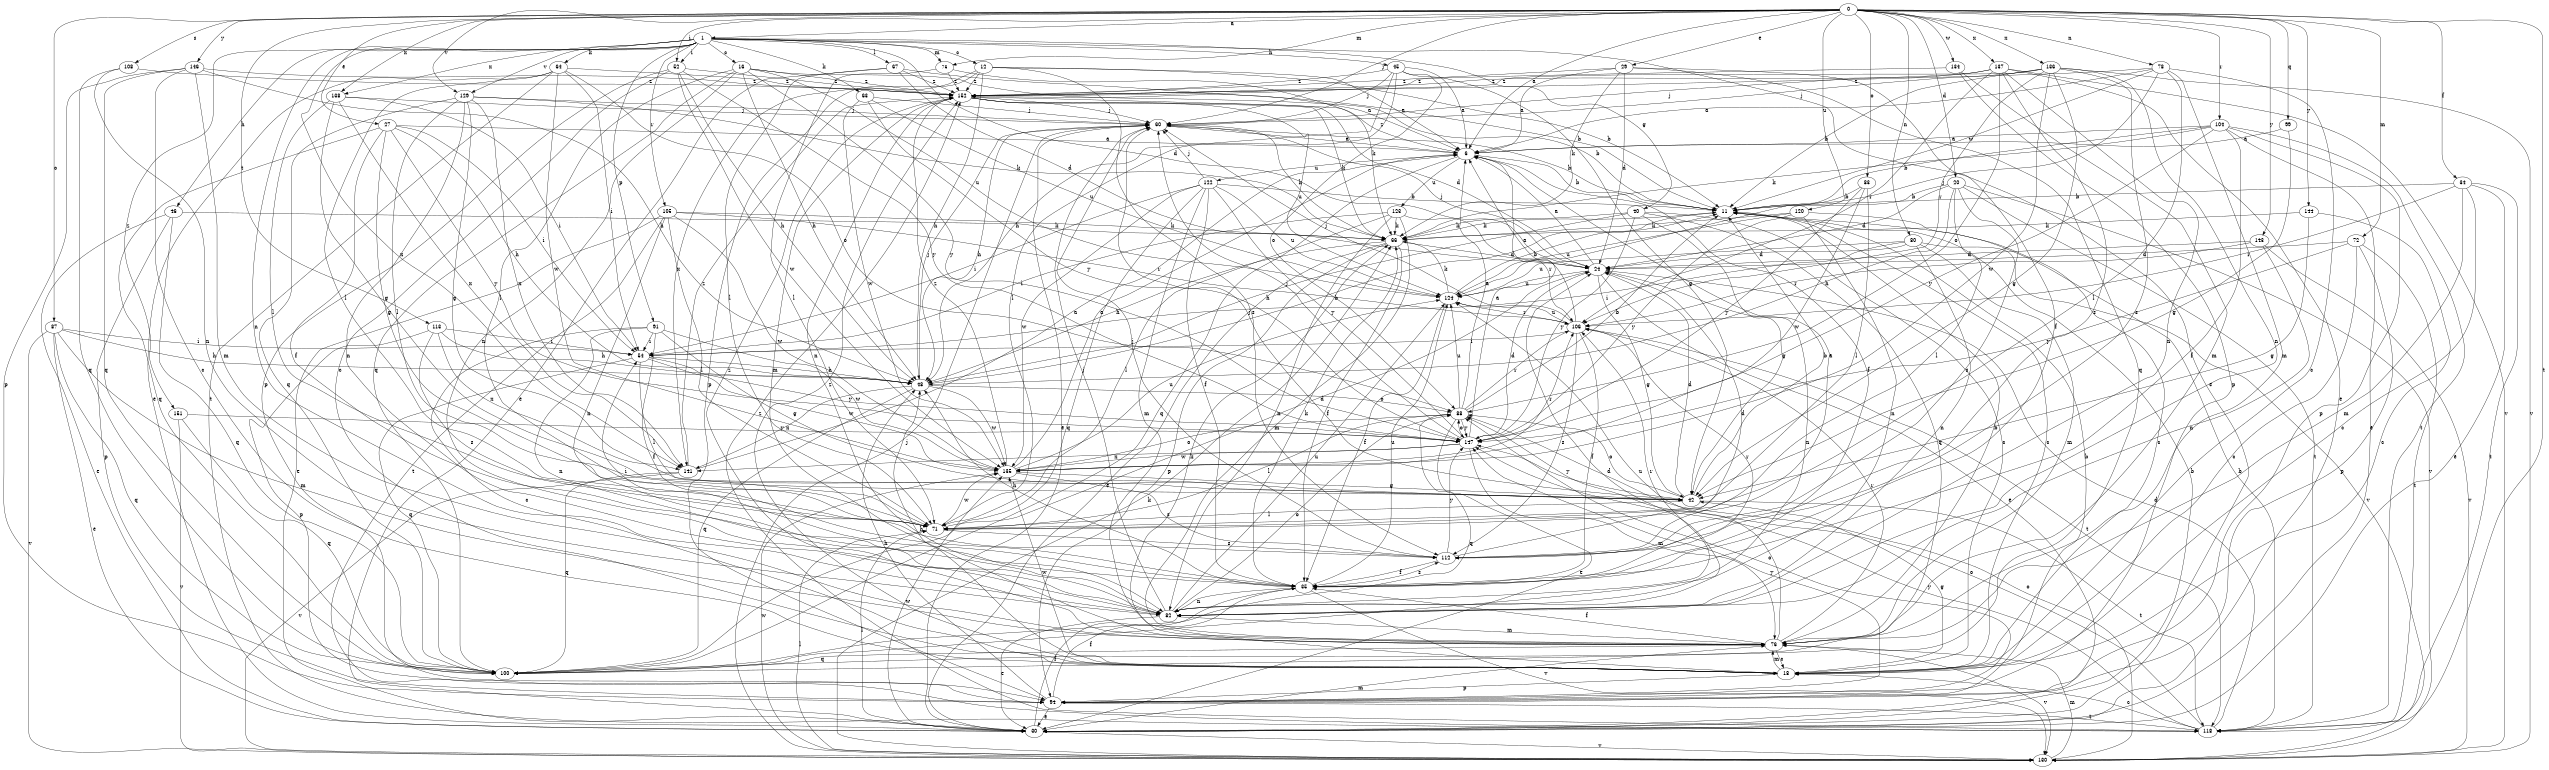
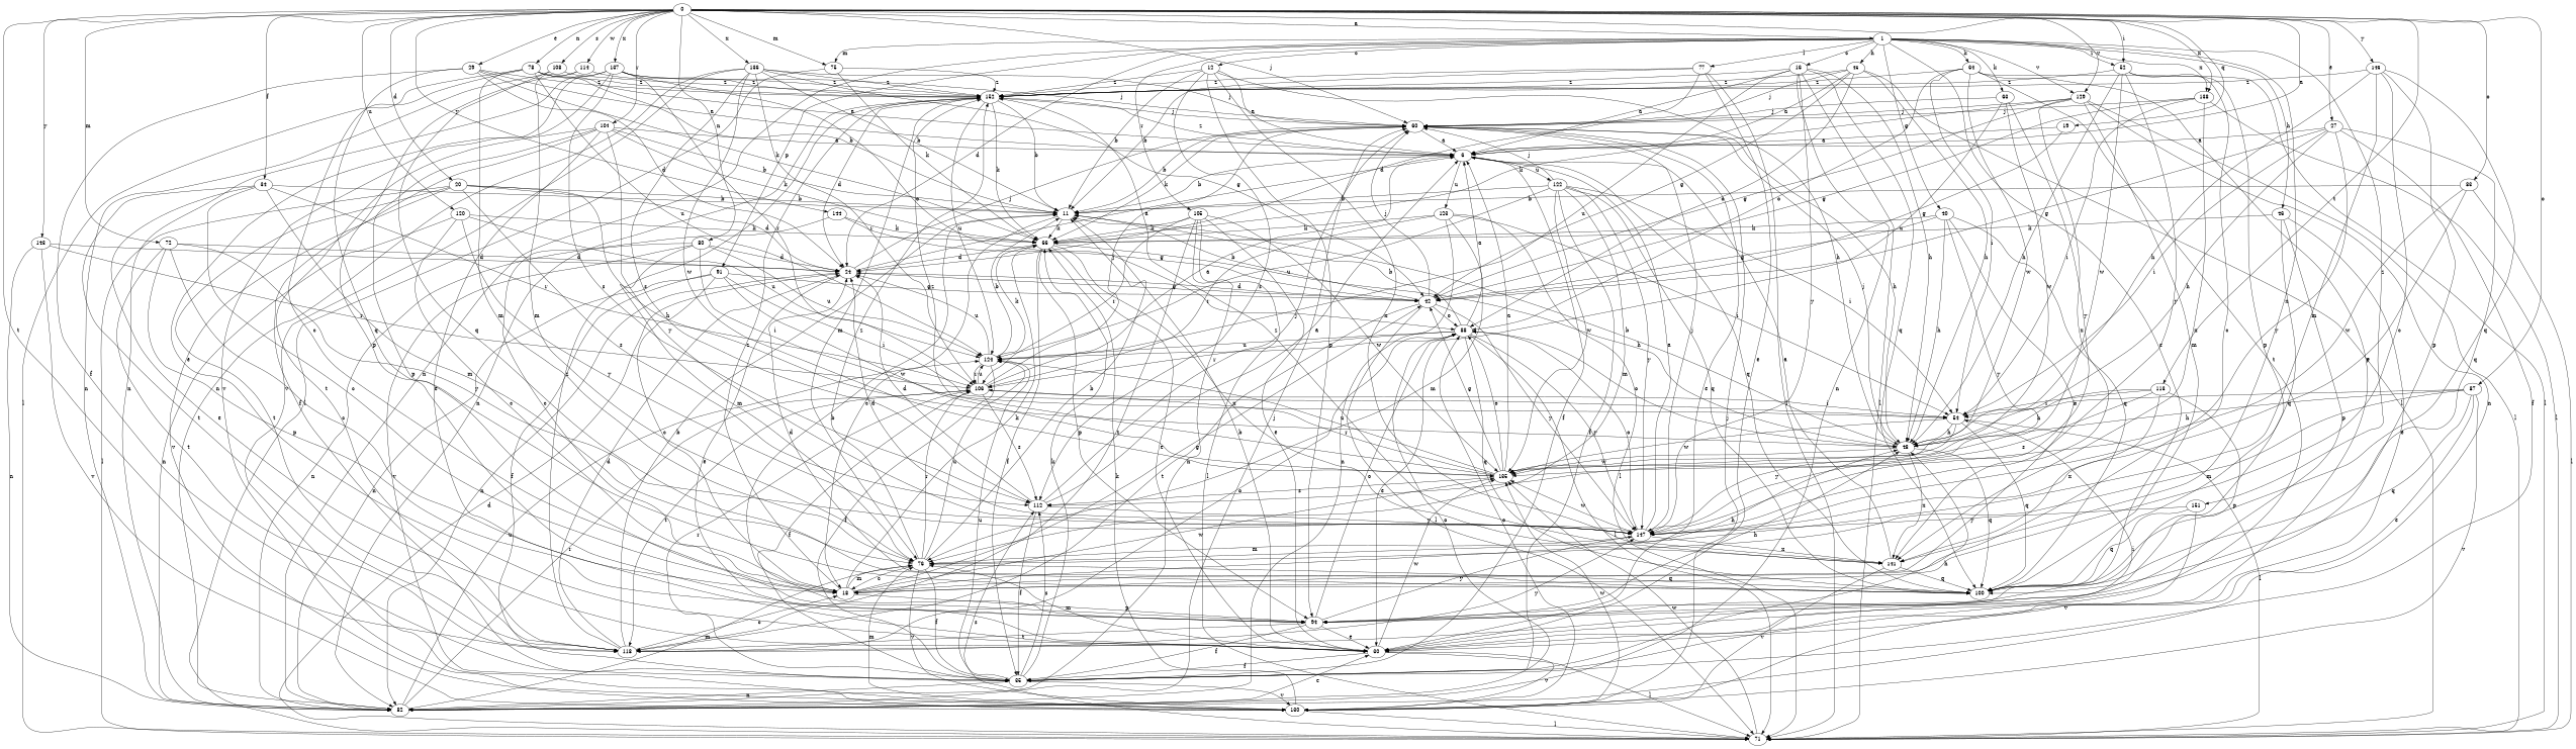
  strict digraph {
    0
    1
    6
    20
    27
    29
    34
    52
    60
    72
    75
    78
    80
    83
    87
-   99
+   99 [label=19]
    104
    108
    113
    118
    120
    129
-   134
+   134 [label=114]
    136
    137
    138
    143
    144
    146
    12
    16
    24
    30
    40
    45
    46
    63
    64
-   67
+   67 [label=77]
    82
    91
    105
    141
    151
    11
    35
    100
    122
    123
    152
    48
    112
    71
    130
    147
    42
    54
    66
    18
    76
    106
    94
    135
    124
    88
    0 -> 1 [label=a]
    0 -> 6 [label=a]
    0 -> 20 [label=d]
    0 -> 27 [label=e]
    0 -> 29 [label=e]
    0 -> 34 [label=f]
    0 -> 52 [label=i]
    0 -> 60 [label=j]
    0 -> 72 [label=m]
    0 -> 75 [label=m]
    0 -> 78 [label=n]
    0 -> 80 [label=n]
    0 -> 83 [label=o]
    0 -> 87 [label=o]
    0 -> 99 [label=q]
    0 -> 104 [label=r]
    0 -> 108 [label=s]
    0 -> 113 [label=t]
    0 -> 118 [label=t]
    0 -> 120 [label=u]
    0 -> 129 [label=v]
    0 -> 134 [label=w]
    0 -> 136 [label=x]
    0 -> 137 [label=x]
    0 -> 138 [label=x]
    0 -> 143 [label=y]
    0 -> 144 [label=y]
    0 -> 146 [label=y]
    1 -> 52 [label=i]
    1 -> 75 [label=m]
    1 -> 129 [label=v]
    1 -> 138 [label=x]
    1 -> 12 [label=c]
    1 -> 16 [label=c]
    1 -> 24 [label=d]
    1 -> 30 [label=e]
    1 -> 40 [label=g]
    1 -> 45 [label=h]
    1 -> 46 [label=h]
    1 -> 63 [label=k]
    1 -> 64 [label=k]
    1 -> 67 [label=l]
    1 -> 82 [label=n]
    1 -> 91 [label=p]
    1 -> 105 [label=r]
    1 -> 141 [label=x]
    1 -> 151 [label=z]
    6 -> 11 [label=b]
    6 -> 35 [label=f]
    6 -> 100 [label=q]
    6 -> 122 [label=u]
    6 -> 123 [label=u]
    6 -> 152 [label=z]
    20 -> 118 [label=t]
    20 -> 24 [label=d]
    20 -> 11 [label=b]
    20 -> 48 [label=h]
    20 -> 112 [label=s]
    20 -> 71 [label=l]
    20 -> 130 [label=v]
    27 -> 6 [label=a]
    27 -> 35 [label=f]
    27 -> 100 [label=q]
    27 -> 48 [label=h]
    27 -> 147 [label=y]
    27 -> 42 [label=g]
    27 -> 54 [label=i]
    29 -> 6 [label=a]
    29 -> 24 [label=d]
    29 -> 35 [label=f]
    29 -> 100 [label=q]
    29 -> 152 [label=z]
    29 -> 66 [label=k]
    34 -> 118 [label=t]
    34 -> 30 [label=e]
    34 -> 11 [label=b]
    34 -> 18 [label=c]
    34 -> 76 [label=m]
    34 -> 106 [label=r]
    52 -> 152 [label=z]
    52 -> 48 [label=h]
    52 -> 147 [label=y]
    52 -> 18 [label=c]
    52 -> 94 [label=p]
    52 -> 135 [label=w]
    60 -> 6 [label=a]
    60 -> 30 [label=e]
    60 -> 11 [label=b]
    60 -> 48 [label=h]
    60 -> 66 [label=k]
    72 -> 118 [label=t]
    72 -> 24 [label=d]
    72 -> 147 [label=y]
    72 -> 18 [label=c]
    72 -> 94 [label=p]
    75 -> 152 [label=z]
    75 -> 71 [label=l]
    75 -> 66 [label=k]
    78 -> 6 [label=a]
-   78 -> 11 [label=w]
+   78 -> 11 [label=b]
    78 -> 152 [label=z]
    78 -> 71 [label=l]
    78 -> 18 [label=c]
    78 -> 76 [label=m]
-   78 -> 124 [label=j]
+   78 -> 124 [label=u]
    80 -> 24 [label=d]
    80 -> 82 [label=n]
    80 -> 130 [label=v]
    80 -> 54 [label=i]
    80 -> 76 [label=m]
    80 -> 124 [label=u]
    83 -> 11 [label=b]
    83 -> 71 [label=l]
    83 -> 147 [label=y]
    83 -> 135 [label=w]
    87 -> 30 [label=e]
    87 -> 100 [label=q]
    87 -> 48 [label=h]
    87 -> 130 [label=v]
    87 -> 54 [label=i]
    87 -> 76 [label=m]
    99 -> 6 [label=a]
    99 -> 42 [label=g]
    104 -> 6 [label=a]
    104 -> 118 [label=t]
    104 -> 30 [label=e]
    104 -> 11 [label=b]
    104 -> 35 [label=f]
    104 -> 147 [label=y]
    104 -> 66 [label=k]
    104 -> 94 [label=p]
    108 -> 82 [label=n]
    108 -> 100 [label=q]
    108 -> 152 [label=z]
    113 -> 141 [label=x]
    113 -> 48 [label=h]
    113 -> 112 [label=s]
    113 -> 54 [label=i]
    113 -> 94 [label=p]
    118 -> 24 [label=d]
    118 -> 11 [label=b]
    118 -> 152 [label=z]
    118 -> 147 [label=y]
    118 -> 18 [label=c]
    118 -> 88 [label=o]
    120 -> 82 [label=n]
    120 -> 147 [label=y]
    120 -> 66 [label=k]
    120 -> 18 [label=c]
    120 -> 124 [label=u]
    129 -> 60 [label=j]
    129 -> 82 [label=n]
    129 -> 141 [label=x]
-   129 -> 100 [label=q]
+   129 -> 100 [label=m]
    129 -> 71 [label=l]
    129 -> 42 [label=g]
    129 -> 66 [label=k]
    134 -> 152 [label=z]
    134 -> 76 [label=m]
    134 -> 94 [label=p]
    136 -> 60 [label=j]
    136 -> 82 [label=n]
    136 -> 11 [label=b]
    136 -> 152 [label=z]
    136 -> 112 [label=s]
    136 -> 130 [label=v]
    136 -> 42 [label=g]
    136 -> 106 [label=r]
    136 -> 135 [label=w]
    137 -> 60 [label=j]
    137 -> 30 [label=e]
    137 -> 82 [label=n]
    137 -> 152 [label=z]
    137 -> 112 [label=s]
    137 -> 130 [label=v]
    137 -> 106 [label=r]
    137 -> 88 [label=o]
    138 -> 60 [label=j]
    138 -> 141 [label=x]
    138 -> 71 [label=l]
    138 -> 42 [label=g]
    138 -> 54 [label=i]
    143 -> 24 [label=d]
    143 -> 82 [label=n]
    143 -> 130 [label=v]
    143 -> 106 [label=r]
    144 -> 42 [label=g]
    144 -> 66 [label=k]
    144 -> 18 [label=c]
    146 -> 100 [label=q]
    146 -> 152 [label=z]
    146 -> 48 [label=h]
    146 -> 18 [label=c]
    146 -> 76 [label=m]
    146 -> 94 [label=p]
    12 -> 6 [label=a]
    12 -> 141 [label=x]
    12 -> 11 [label=b]
    12 -> 152 [label=z]
    12 -> 48 [label=h]
    12 -> 112 [label=s]
    12 -> 94 [label=p]
    16 -> 6 [label=a]
    16 -> 82 [label=n]
    16 -> 100 [label=q]
    16 -> 152 [label=z]
    16 -> 48 [label=h]
    16 -> 71 [label=l]
    16 -> 147 [label=y]
    16 -> 124 [label=u]
    24 -> 6 [label=a]
    24 -> 60 [label=j]
    24 -> 30 [label=e]
    24 -> 82 [label=n]
    24 -> 42 [label=g]
-   24 -> 124 [label=u]
+   124 -> 24 [label=u]
    30 -> 11 [label=b]
    30 -> 35 [label=f]
    30 -> 71 [label=l]
    30 -> 130 [label=v]
    30 -> 76 [label=m]
    30 -> 135 [label=w]
    40 -> 100 [label=q]
    40 -> 48 [label=h]
    40 -> 147 [label=y]
    40 -> 42 [label=g]
    40 -> 66 [label=k]
    40 -> 18 [label=c]
    45 -> 6 [label=a]
    45 -> 60 [label=j]
    45 -> 152 [label=z]
    45 -> 48 [label=h]
    45 -> 71 [label=l]
    45 -> 42 [label=g]
    45 -> 88 [label=o]
    46 -> 30 [label=e]
    46 -> 100 [label=q]
    46 -> 66 [label=k]
    46 -> 94 [label=p]
    63 -> 60 [label=j]
    63 -> 147 [label=y]
    63 -> 135 [label=w]
    63 -> 124 [label=u]
    64 -> 118 [label=t]
    64 -> 30 [label=e]
    64 -> 152 [label=z]
    64 -> 71 [label=l]
    64 -> 54 [label=i]
    64 -> 135 [label=w]
    64 -> 88 [label=o]
    67 -> 24 [label=d]
    67 -> 30 [label=e]
    67 -> 11 [label=b]
    67 -> 152 [label=z]
    67 -> 71 [label=l]
    82 -> 60 [label=j]
    82 -> 30 [label=e]
    82 -> 76 [label=m]
    82 -> 106 [label=r]
    82 -> 124 [label=u]
    82 -> 88 [label=o]
    91 -> 82 [label=n]
    91 -> 35 [label=f]
    91 -> 42 [label=g]
    91 -> 54 [label=i]
    91 -> 18 [label=c]
    91 -> 135 [label=w]
    105 -> 118 [label=t]
    105 -> 30 [label=e]
    105 -> 82 [label=n]
    105 -> 71 [label=l]
    105 -> 66 [label=k]
    105 -> 106 [label=r]
    105 -> 135 [label=w]
    141 -> 6 [label=a]
    141 -> 100 [label=q]
    141 -> 152 [label=z]
    141 -> 130 [label=v]
    151 -> 100 [label=q]
    151 -> 130 [label=v]
    151 -> 147 [label=y]
    11 -> 66 [label=k]
    11 -> 18 [label=c]
    35 -> 82 [label=n]
    35 -> 48 [label=h]
    35 -> 112 [label=s]
    35 -> 130 [label=v]
    35 -> 54 [label=i]
    35 -> 66 [label=k]
    35 -> 106 [label=r]
    35 -> 124 [label=u]
    100 -> 24 [label=d]
    122 -> 60 [label=j]
    122 -> 11 [label=b]
    122 -> 35 [label=f]
    122 -> 100 [label=q]
    122 -> 147 [label=y]
    122 -> 54 [label=i]
    122 -> 76 [label=m]
    122 -> 135 [label=w]
    122 -> 124 [label=u]
    123 -> 82 [label=n]
    123 -> 71 [label=l]
    123 -> 54 [label=i]
    123 -> 66 [label=k]
    123 -> 76 [label=m]
    123 -> 106 [label=r]
    152 -> 60 [label=j]
    152 -> 24 [label=d]
    152 -> 82 [label=n]
    152 -> 11 [label=b]
    152 -> 66 [label=k]
    152 -> 76 [label=m]
    152 -> 124 [label=u]
    48 -> 60 [label=j]
    48 -> 141 [label=x]
    48 -> 11 [label=b]
    48 -> 100 [label=q]
    48 -> 135 [label=w]
    48 -> 88 [label=o]
    112 -> 6 [label=a]
    112 -> 60 [label=j]
    112 -> 24 [label=d]
    112 -> 35 [label=f]
    112 -> 147 [label=y]
    71 -> 24 [label=d]
    71 -> 112 [label=s]
    71 -> 135 [label=w]
    130 -> 60 [label=j]
    130 -> 71 [label=l]
    130 -> 66 [label=k]
    130 -> 76 [label=m]
    130 -> 135 [label=w]
    130 -> 88 [label=o]
    147 -> 6 [label=a]
    147 -> 60 [label=j]
    147 -> 24 [label=d]
    147 -> 141 [label=x]
    147 -> 76 [label=m]
    147 -> 135 [label=w]
    147 -> 88 [label=o]
    42 -> 60 [label=j]
    42 -> 118 [label=t]
    42 -> 24 [label=d]
    42 -> 11 [label=b]
    42 -> 71 [label=l]
    42 -> 147 [label=y]
    42 -> 88 [label=o]
    54 -> 100 [label=q]
    54 -> 48 [label=h]
    54 -> 71 [label=l]
    54 -> 147 [label=y]
    54 -> 135 [label=w]
    66 -> 24 [label=d]
    66 -> 30 [label=e]
+   66 -> 141 [label=x]
    66 -> 35 [label=f]
    66 -> 48 [label=h]
    66 -> 94 [label=p]
    18 -> 152 [label=z]
    18 -> 48 [label=h]
    18 -> 42 [label=g]
    18 -> 66 [label=k]
    18 -> 76 [label=m]
    18 -> 94 [label=p]
    18 -> 135 [label=w]
    76 -> 11 [label=b]
    76 -> 35 [label=f]
    76 -> 100 [label=q]
    76 -> 152 [label=z]
    76 -> 130 [label=v]
    76 -> 18 [label=c]
    76 -> 106 [label=r]
    76 -> 124 [label=u]
    106 -> 6 [label=a]
    106 -> 60 [label=j]
    106 -> 118 [label=t]
    106 -> 35 [label=f]
    106 -> 112 [label=s]
    106 -> 54 [label=i]
    106 -> 124 [label=u]
    94 -> 118 [label=t]
    94 -> 30 [label=e]
    94 -> 11 [label=b]
    94 -> 35 [label=f]
    94 -> 48 [label=h]
    94 -> 147 [label=y]
    94 -> 88 [label=o]
    135 -> 6 [label=a]
    135 -> 152 [label=z]
    135 -> 112 [label=s]
    135 -> 42 [label=g]
    135 -> 106 [label=r]
    135 -> 124 [label=u]
    135 -> 88 [label=o]
    124 -> 11 [label=b]
    124 -> 35 [label=f]
    124 -> 66 [label=k]
    124 -> 106 [label=r]
    88 -> 6 [label=a]
    88 -> 30 [label=e]
    88 -> 11 [label=b]
    88 -> 100 [label=q]
    88 -> 71 [label=l]
    88 -> 147 [label=y]
    88 -> 106 [label=r]
    88 -> 124 [label=u]
  }
